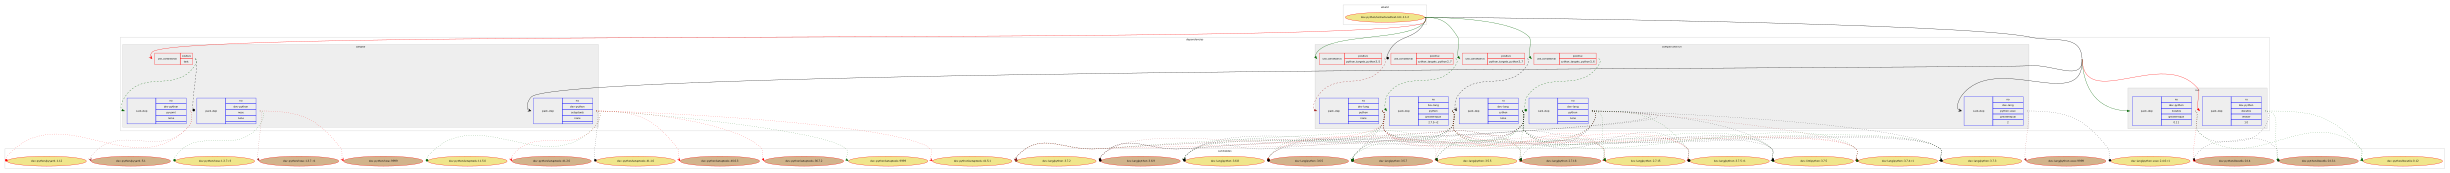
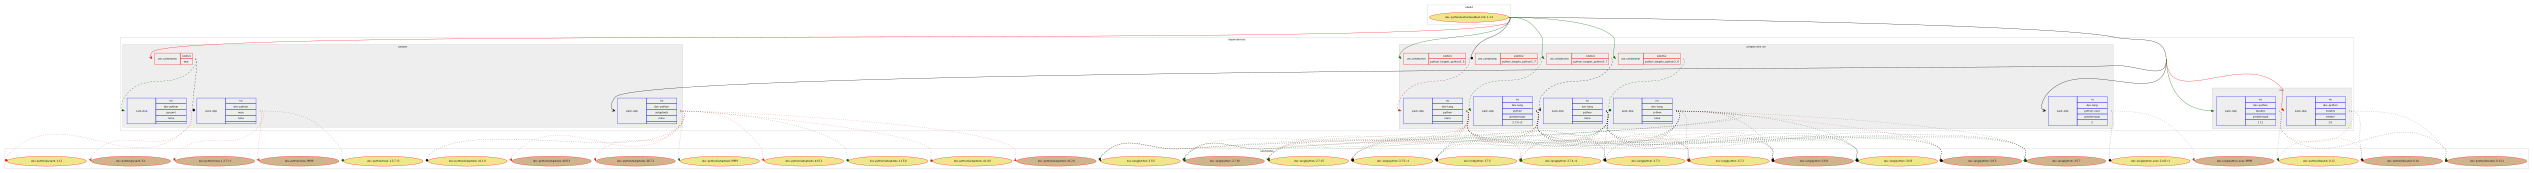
  digraph {
    compound=true
    concentrate=true
    fontname=Nunito
    fontsize=10
    newrank=true
    rankdir=TB
    ranksep=1.5
    node [color=red fillcolor=khaki fontname=Nunito fontsize=10 style=filled]
    edge [arrowhead=vee color=black fontname=Nunito headport=w style=dotted tailport=e weight=100]
    n1 [label="dev-python/restructuredtext-lint-1.1.2" width=4]
    n2 [color=blue label=<<TABLE BORDER="0" CELLBORDER="1" CELLSPACING="0" CELLPADDING="4" WIDTH="220"><TR><TD ROWSPAN="6" CELLPADDING="30">pack_dep</TD></TR><TR><TD WIDTH="110">no</TD></TR><TR><TD>dev-python</TD></TR><TR><TD>nose</TD></TR><TR><TD>none</TD></TR><TR><TD></TD></TR></TABLE>> shape=none fillcolor="" style=""]
    n3 [color=blue label=<<TABLE BORDER="0" CELLBORDER="1" CELLSPACING="0" CELLPADDING="4" WIDTH="220"><TR><TD ROWSPAN="6" CELLPADDING="30">pack_dep</TD></TR><TR><TD WIDTH="110">no</TD></TR><TR><TD>dev-python</TD></TR><TR><TD>pyyaml</TD></TR><TR><TD>none</TD></TR><TR><TD></TD></TR></TABLE>> shape=none fillcolor="" style=""]
    n4 [label=<<TABLE BORDER="0" CELLBORDER="1" CELLSPACING="0" CELLPADDING="4"><TR><TD ROWSPAN="3" CELLPADDING="10">use_conditional</TD></TR><TR><TD>positive</TD></TR><TR><TD>test</TD></TR></TABLE>> shape=none fillcolor="" style=""]
    n5 [color=blue label=<<TABLE BORDER="0" CELLBORDER="1" CELLSPACING="0" CELLPADDING="4" WIDTH="220"><TR><TD ROWSPAN="6" CELLPADDING="30">pack_dep</TD></TR><TR><TD WIDTH="110">no</TD></TR><TR><TD>dev-python</TD></TR><TR><TD>setuptools</TD></TR><TR><TD>none</TD></TR><TR><TD></TD></TR></TABLE>> shape=none fillcolor="" style=""]
    n6 [color=blue label=<<TABLE BORDER="0" CELLBORDER="1" CELLSPACING="0" CELLPADDING="4" WIDTH="220"><TR><TD ROWSPAN="6" CELLPADDING="30">pack_dep</TD></TR><TR><TD WIDTH="110">no</TD></TR><TR><TD>dev-lang</TD></TR><TR><TD>python</TD></TR><TR><TD>greaterequal</TD></TR><TR><TD>2.7.5-r2</TD></TR></TABLE>> shape=none fillcolor="" style=""]
    n7 [label=<<TABLE BORDER="0" CELLBORDER="1" CELLSPACING="0" CELLPADDING="4"><TR><TD ROWSPAN="3" CELLPADDING="10">use_conditional</TD></TR><TR><TD>positive</TD></TR><TR><TD>python_targets_python2_7</TD></TR></TABLE>> shape=none fillcolor="" style=""]
    n8 [color=blue label=<<TABLE BORDER="0" CELLBORDER="1" CELLSPACING="0" CELLPADDING="4" WIDTH="220"><TR><TD ROWSPAN="6" CELLPADDING="30">pack_dep</TD></TR><TR><TD WIDTH="110">no</TD></TR><TR><TD>dev-lang</TD></TR><TR><TD>python</TD></TR><TR><TD>none</TD></TR><TR><TD></TD></TR></TABLE>> shape=none fillcolor="" style=""]
    n9 [label=<<TABLE BORDER="0" CELLBORDER="1" CELLSPACING="0" CELLPADDING="4"><TR><TD ROWSPAN="3" CELLPADDING="10">use_conditional</TD></TR><TR><TD>positive</TD></TR><TR><TD>python_targets_python3_5</TD></TR></TABLE>> shape=none fillcolor="" style=""]
    n10 [color=blue label=<<TABLE BORDER="0" CELLBORDER="1" CELLSPACING="0" CELLPADDING="4" WIDTH="220"><TR><TD ROWSPAN="6" CELLPADDING="30">pack_dep</TD></TR><TR><TD WIDTH="110">no</TD></TR><TR><TD>dev-lang</TD></TR><TR><TD>python</TD></TR><TR><TD>none</TD></TR><TR><TD></TD></TR></TABLE>> shape=none fillcolor="" style=""]
    n11 [label=<<TABLE BORDER="0" CELLBORDER="1" CELLSPACING="0" CELLPADDING="4"><TR><TD ROWSPAN="3" CELLPADDING="10">use_conditional</TD></TR><TR><TD>positive</TD></TR><TR><TD>python_targets_python3_6</TD></TR></TABLE>> shape=none fillcolor="" style=""]
    n12 [color=blue label=<<TABLE BORDER="0" CELLBORDER="1" CELLSPACING="0" CELLPADDING="4" WIDTH="220"><TR><TD ROWSPAN="6" CELLPADDING="30">pack_dep</TD></TR><TR><TD WIDTH="110">no</TD></TR><TR><TD>dev-lang</TD></TR><TR><TD>python</TD></TR><TR><TD>none</TD></TR><TR><TD></TD></TR></TABLE>> shape=none fillcolor="" style=""]
    n13 [label=<<TABLE BORDER="0" CELLBORDER="1" CELLSPACING="0" CELLPADDING="4"><TR><TD ROWSPAN="3" CELLPADDING="10">use_conditional</TD></TR><TR><TD>positive</TD></TR><TR><TD>python_targets_python3_7</TD></TR></TABLE>> shape=none fillcolor="" style=""]
    n14 [color=blue label=<<TABLE BORDER="0" CELLBORDER="1" CELLSPACING="0" CELLPADDING="4" WIDTH="220"><TR><TD ROWSPAN="6" CELLPADDING="30">pack_dep</TD></TR><TR><TD WIDTH="110">no</TD></TR><TR><TD>dev-lang</TD></TR><TR><TD>python-exec</TD></TR><TR><TD>greaterequal</TD></TR><TR><TD>2</TD></TR></TABLE>> shape=none fillcolor="" style=""]
    n15 [color=blue label=<<TABLE BORDER="0" CELLBORDER="1" CELLSPACING="0" CELLPADDING="4" WIDTH="220"><TR><TD ROWSPAN="6" CELLPADDING="30">pack_dep</TD></TR><TR><TD WIDTH="110">no</TD></TR><TR><TD>dev-python</TD></TR><TR><TD>docutils</TD></TR><TR><TD>greaterequal</TD></TR><TR><TD>0.11</TD></TR></TABLE>> shape=none fillcolor="" style=""]
    n16 [color=blue label=<<TABLE BORDER="0" CELLBORDER="1" CELLSPACING="0" CELLPADDING="4" WIDTH="220"><TR><TD ROWSPAN="6" CELLPADDING="30">pack_dep</TD></TR><TR><TD WIDTH="110">no</TD></TR><TR><TD>dev-python</TD></TR><TR><TD>docutils</TD></TR><TR><TD>smaller</TD></TR><TR><TD>1.0</TD></TR></TABLE>> shape=none fillcolor="" style=""]
    n17 [fillcolor=tan label="dev-python/nose-1.3.7-r1" width=4]
    n18 [label="dev-python/nose-1.3.7-r3" width=4]
    n19 [fillcolor=tan label="dev-python/nose-9999" width=4]
    n20 [label="dev-python/pyyaml-1.12" width=4]
    n21 [fillcolor=tan label="dev-python/pyyaml-5.1" width=4]
    n22 [fillcolor=tan label="dev-python/setuptools-36.7.2" width=4]
    n23 [fillcolor=tan label="dev-python/setuptools-40.6.3" width=4]
    n24 [label="dev-python/setuptools-41.1.0" width=4]
    n25 [fillcolor=tan label="dev-python/setuptools-41.2.0" width=4]
+   n26 [label="dev-python/setuptools-41.4.0" width=4]
    n27 [label="dev-python/setuptools-11.5.0" width=4]
    n28 [label="dev-python/setuptools-41.5.1" width=4]
    n29 [label="dev-python/setuptools-9999" width=4]
    n30 [label="dev-lang/python-2.7.15" width=4]
    n31 [fillcolor=tan label="dev-lang/python-2.7.16" width=4]
    n32 [label="dev-lang/python-3.5.5" width=4]
    n33 [fillcolor=tan label="dev-lang/python-3.5.7" width=4]
    n34 [fillcolor=tan label="dev-lang/python-3.6.5" width=4]
    n35 [label="dev-lang/python-3.6.8" width=4]
    n36 [fillcolor=tan label="dev-lang/python-3.6.9" width=4]
    n37 [label="dev-lang/python-3.7.2" width=4]
    n38 [label="dev-lang/python-3.7.3" width=4]
    n39 [label="dev-lang/python-3.7.4-r1" width=4]
    n40 [label="dev-lint/python-3.7.5" width=4]
    n41 [label="dev-lang/python-3.7.5-r1" width=4]
    n42 [label="dev-lang/python-exec-2.4.6-r1" width=4]
    n43 [fillcolor=tan label="dev-lang/python-exec-9999" width=4]
    n44 [label="dev-python/docutils-0.12" width=4]
    n45 [fillcolor=tan label="dev-python/docutils-0.13.1" width=4]
    n46 [fillcolor=tan label="dev-python/docutils-0.14" width=4]
    subgraph cluster_1 {
      color=gray
      label=<<i>ebuild</i>>
      rank=same
      n1
    }
    subgraph cluster_2 {
      color=gray
      label=<<i>dependencies</i>>
      subgraph cluster_3 {
        color=gray
        fillcolor="#eeeeee"
        label=<<i>compile</i>>
        style=filled
        subgraph sub_4 {
          color=gray
          fillcolor="#eeeeee"
          label=<<i>compile</i>>
          style=filled
          n4
          subgraph sub_5 {
            color=gray
            fillcolor="#eeeeee"
            label=<<i>compile</i>>
            style=filled
            n2
          }
          subgraph sub_6 {
            color=gray
            fillcolor="#eeeeee"
            label=<<i>compile</i>>
            style=filled
            n3
          }
        }
        subgraph sub_7 {
          color=gray
          fillcolor="#eeeeee"
          label=<<i>compile</i>>
          style=filled
          n5
        }
      }
      subgraph cluster_8 {
        color=gray
        fillcolor="#eeeeee"
        label=<<i>compile and run</i>>
        style=filled
        subgraph sub_9 {
          color=gray
          fillcolor="#eeeeee"
          label=<<i>compile and run</i>>
          style=filled
          n7
          subgraph sub_10 {
            color=gray
            fillcolor="#eeeeee"
            label=<<i>compile and run</i>>
            style=filled
            n6
          }
        }
        subgraph sub_11 {
          color=gray
          fillcolor="#eeeeee"
          label=<<i>compile and run</i>>
          style=filled
          n9
          subgraph sub_12 {
            color=gray
            fillcolor="#eeeeee"
            label=<<i>compile and run</i>>
            style=filled
            n8
          }
        }
        subgraph sub_13 {
          color=gray
          fillcolor="#eeeeee"
          label=<<i>compile and run</i>>
          style=filled
          n11
          subgraph sub_14 {
            color=gray
            fillcolor="#eeeeee"
            label=<<i>compile and run</i>>
            style=filled
            n10
          }
        }
        subgraph sub_15 {
          color=gray
          fillcolor="#eeeeee"
          label=<<i>compile and run</i>>
          style=filled
          n13
          subgraph sub_16 {
            color=gray
            fillcolor="#eeeeee"
            label=<<i>compile and run</i>>
            style=filled
            n12
          }
        }
        subgraph sub_17 {
          color=gray
          fillcolor="#eeeeee"
          label=<<i>compile and run</i>>
          style=filled
          n14
        }
      }
      subgraph cluster_18 {
        color=gray
        fillcolor="#eeeeee"
        label=<<i>run</i>>
        style=filled
        subgraph sub_19 {
          color=gray
          fillcolor="#eeeeee"
          label=<<i>run</i>>
          style=filled
          n15
        }
        subgraph sub_20 {
          color=gray
          fillcolor="#eeeeee"
          label=<<i>run</i>>
          style=filled
          n16
        }
      }
    }
    subgraph cluster_21 {
      color=gray
      label=<<i>candidates</i>>
      rank=same
      subgraph sub_22 {
        color=black
        label=<<i>candidates</i>>
        nodesep=1
        rank=same
        n17
        n18
        n19
      }
      subgraph sub_23 {
        color=black
        label=<<i>candidates</i>>
        nodesep=1
        rank=same
        n20
        n21
      }
      subgraph sub_24 {
        color=black
        label=<<i>candidates</i>>
        nodesep=1
        rank=same
        n22
        n23
        n24
        n25
+       n26
        n27
        n28
        n29
      }
      subgraph sub_25 {
        color=black
        label=<<i>candidates</i>>
        nodesep=1
        rank=same
        n30
        n31
        n32
        n33
        n34
        n35
        n36
        n37
        n38
        n39
        n40
        n41
      }
      subgraph sub_26 {
        color=black
        label=<<i>candidates</i>>
        nodesep=1
        rank=same
        n30
        n31
        n32
        n33
        n34
        n35
        n36
        n37
        n38
        n39
        n40
        n41
      }
      subgraph sub_27 {
        color=black
        label=<<i>candidates</i>>
        nodesep=1
        rank=same
        n30
        n31
        n32
        n33
        n34
        n35
        n36
        n37
        n38
        n39
        n40
        n41
      }
      subgraph sub_28 {
        color=black
        label=<<i>candidates</i>>
        nodesep=1
        rank=same
        n30
        n31
        n32
        n33
        n34
        n35
        n36
        n37
        n38
        n39
        n40
        n41
      }
      subgraph sub_29 {
        color=black
        label=<<i>candidates</i>>
        nodesep=1
        rank=same
        n42
        n43
      }
      subgraph sub_30 {
        color=black
        label=<<i>candidates</i>>
        nodesep=1
        rank=same
        n44
        n45
        n46
      }
      subgraph sub_31 {
        color=black
        label=<<i>candidates</i>>
        nodesep=1
        rank=same
        n44
        n45
        n46
      }
    }
    n1 -> n4 [color=red style=solid weight=20]
    n1 -> n5 [style=solid weight=20]
    n1 -> n7 [arrowhead=dot style=solid weight=20]
    n1 -> n9 [arrowhead=normal color=darkgreen style=solid weight=20]
    n1 -> n11 [arrowhead=normal color=darkgreen style=solid weight=20]
    n1 -> n13 [arrowhead=normal color=darkgreen style=solid weight=20]
    n1 -> n14 [style=solid weight=20]
    n1 -> n15 [arrowhead=normal color=darkgreen style=solid weight=20]
    n1 -> n16 [arrowhead=normal color=red style=solid weight=20]
    n2 -> n17 [arrowhead=normal color=brown]
    n2 -> n18 [arrowhead=dot color=darkgreen]
    n2 -> n19 [color=red]
    n3 -> n20 [arrowhead=dot color=red]
    n3 -> n21 [color=brown]
    n4 -> n2 [arrowhead=dot style=dashed weight=20]
    n4 -> n3 [arrowhead=normal color=darkgreen style=dashed weight=20]
    n5 -> n22 [arrowhead=normal color=red]
    n5 -> n23 [color=red]
    n5 -> n24 [arrowhead=dot]
    n5 -> n25 [color=red]
+   n5 -> n26 [arrowhead=dot color=brown]
    n5 -> n27 [arrowhead=dot color=darkgreen]
    n5 -> n28 [color=red]
    n5 -> n29 [arrowhead=normal color=darkgreen]
    n6 -> n30 [color=red]
    n6 -> n31 [color=darkgreen]
    n6 -> n32 [arrowhead=normal color=brown]
    n6 -> n33
    n6 -> n34 [arrowhead=dot]
    n6 -> n35
    n6 -> n36 [arrowhead=normal color=brown]
    n6 -> n37 [arrowhead=dot color=darkgreen]
    n6 -> n38 [arrowhead=dot]
    n6 -> n39 [arrowhead=dot color=red]
    n6 -> n40 [arrowhead=dot color=darkgreen]
    n6 -> n41 [color=brown]
    n7 -> n6 [arrowhead=normal color=darkgreen style=dashed weight=20]
    n8 -> n30 [color=brown]
    n8 -> n31 [arrowhead=dot color=brown]
    n8 -> n32 [arrowhead=normal color=brown]
    n8 -> n33 [arrowhead=dot]
    n8 -> n34 [arrowhead=normal color=darkgreen]
    n8 -> n35 [color=darkgreen]
    n8 -> n36 [arrowhead=dot color=brown]
    n8 -> n37 [color=red]
    n8 -> n38 [color=darkgreen]
    n8 -> n39 [color=brown]
    n8 -> n40
    n8 -> n41 [arrowhead=normal color=red]
    n9 -> n8 [arrowhead=normal color=brown style=dashed weight=20]
    n10 -> n30 [color=darkgreen]
    n10 -> n31 [arrowhead=normal]
    n10 -> n32 [arrowhead=normal]
    n10 -> n33 [arrowhead=dot color=darkgreen]
    n10 -> n34 [arrowhead=normal color=red]
    n10 -> n35
    n10 -> n36 [arrowhead=normal]
    n10 -> n37
    n10 -> n38
    n10 -> n39 [arrowhead=normal color=brown]
    n10 -> n40 [arrowhead=normal]
    n10 -> n41 [arrowhead=dot color=darkgreen]
    n11 -> n10 [arrowhead=dot color=darkgreen style=dashed weight=20]
    n12 -> n30 [arrowhead=normal color=darkgreen]
    n12 -> n31 [color=darkgreen]
    n12 -> n32 [arrowhead=normal color=darkgreen]
    n12 -> n33 [color=darkgreen]
    n12 -> n34 [arrowhead=dot]
    n12 -> n35 [arrowhead=dot]
    n12 -> n36 [arrowhead=dot]
    n12 -> n37 [arrowhead=dot color=brown]
    n12 -> n38
    n12 -> n39 [arrowhead=dot color=darkgreen]
    n12 -> n40
    n12 -> n41 [arrowhead=dot]
    n13 -> n12 [style=dashed weight=20]
    n14 -> n42 [arrowhead=dot]
    n14 -> n43 [arrowhead=normal color=brown]
    n15 -> n44 [color=darkgreen]
    n15 -> n45 [arrowhead=dot]
    n15 -> n46 [arrowhead=dot color=red]
    n16 -> n44 [arrowhead=normal color=darkgreen]
    n16 -> n45 [arrowhead=normal color=darkgreen]
    n16 -> n46 [arrowhead=normal]
  }
